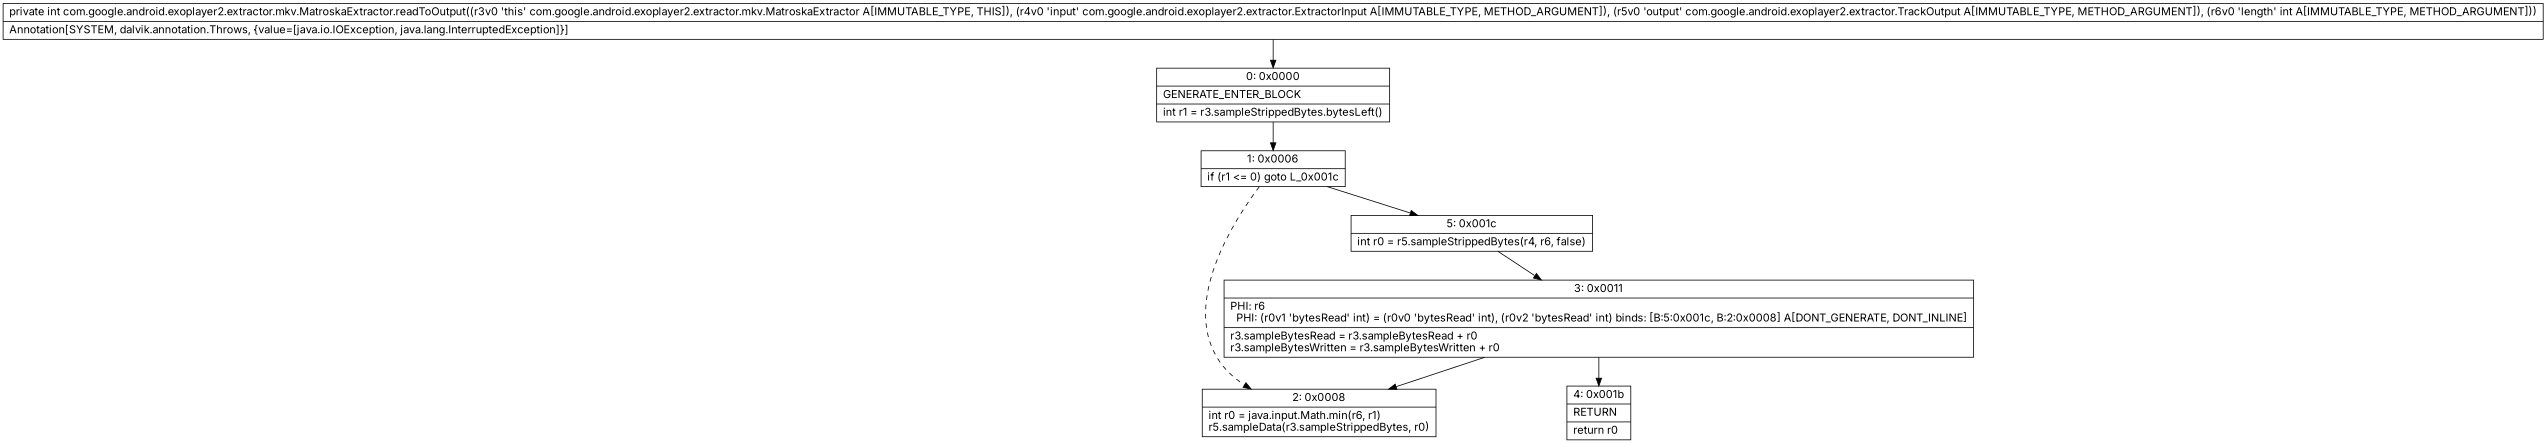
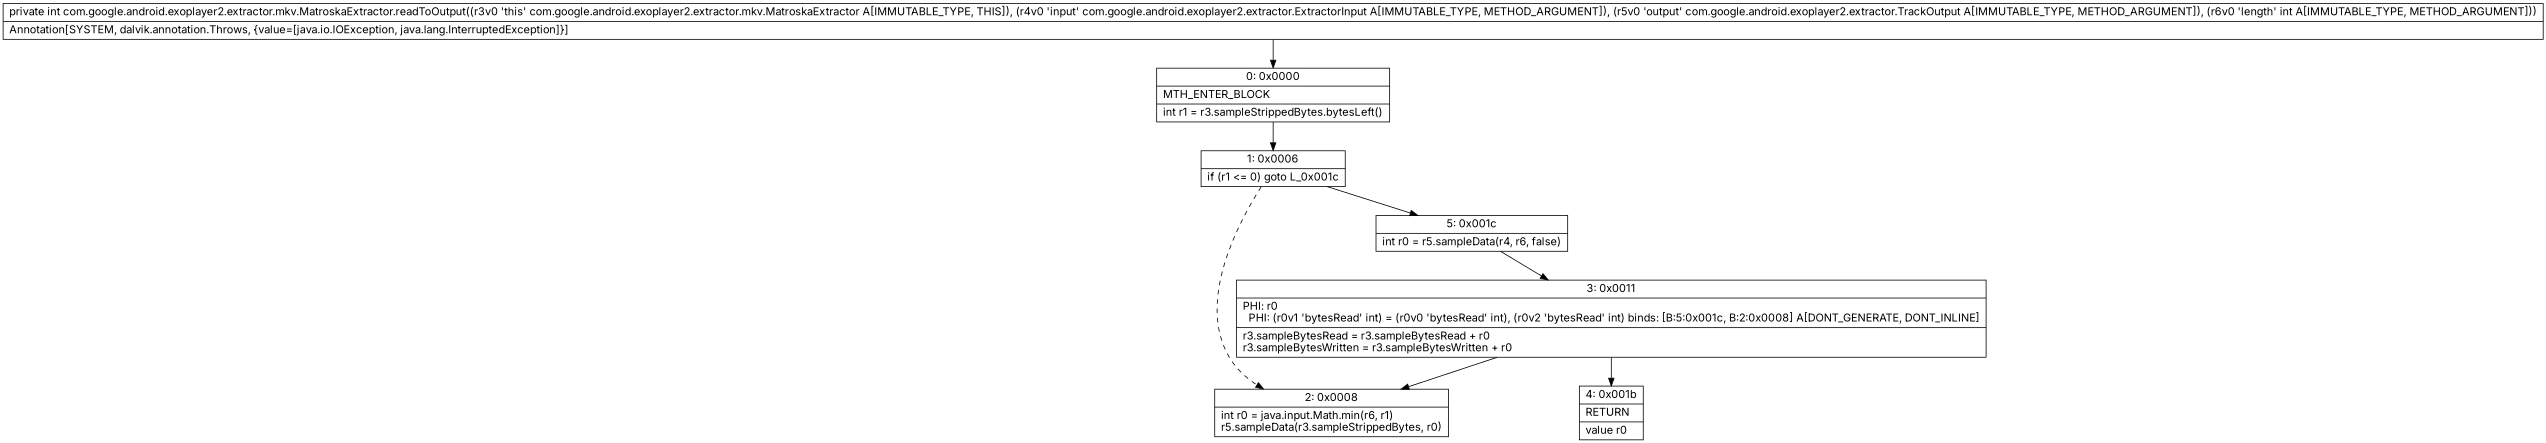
  digraph {
    fontname=Inter
    node [fontname=Inter shape=record]
    edge [fontname=Inter]
-   n1 [label="{0\:\ 0x0000|GENERATE_ENTER_BLOCK\l|int r1 = r3.sampleStrippedBytes.bytesLeft()\l}"]
+   n1 [label="{0\:\ 0x0000|MTH_ENTER_BLOCK\l|int r1 = r3.sampleStrippedBytes.bytesLeft()\l}"]
    n2 [label="{1\:\ 0x0006|if (r1 \<= 0) goto L_0x001c\l}"]
    n3 [label="{2\:\ 0x0008|int r0 = java.input.Math.min(r6, r1)\lr5.sampleData(r3.sampleStrippedBytes, r0)\l}"]
-   n4 [label="{5\:\ 0x001c|int r0 = r5.sampleStrippedBytes(r4, r6, false)\l}"]
-   n5 [label="{3\:\ 0x0011|PHI: r6 \l  PHI: (r0v1 'bytesRead' int) = (r0v0 'bytesRead' int), (r0v2 'bytesRead' int) binds: [B:5:0x001c, B:2:0x0008] A[DONT_GENERATE, DONT_INLINE]\l|r3.sampleBytesRead = r3.sampleBytesRead + r0\lr3.sampleBytesWritten = r3.sampleBytesWritten + r0\l}"]
-   n6 [label="{4\:\ 0x001b|RETURN\l|return r0\l}"]
+   n4 [label="{5\:\ 0x001c|int r0 = r5.sampleData(r4, r6, false)\l}"]
+   n5 [label="{3\:\ 0x0011|PHI: r0 \l  PHI: (r0v1 'bytesRead' int) = (r0v0 'bytesRead' int), (r0v2 'bytesRead' int) binds: [B:5:0x001c, B:2:0x0008] A[DONT_GENERATE, DONT_INLINE]\l|r3.sampleBytesRead = r3.sampleBytesRead + r0\lr3.sampleBytesWritten = r3.sampleBytesWritten + r0\l}"]
+   n6 [label="{4\:\ 0x001b|RETURN\l|value r0\l}"]
    n7 [label="{private int com.google.android.exoplayer2.extractor.mkv.MatroskaExtractor.readToOutput((r3v0 'this' com.google.android.exoplayer2.extractor.mkv.MatroskaExtractor A[IMMUTABLE_TYPE, THIS]), (r4v0 'input' com.google.android.exoplayer2.extractor.ExtractorInput A[IMMUTABLE_TYPE, METHOD_ARGUMENT]), (r5v0 'output' com.google.android.exoplayer2.extractor.TrackOutput A[IMMUTABLE_TYPE, METHOD_ARGUMENT]), (r6v0 'length' int A[IMMUTABLE_TYPE, METHOD_ARGUMENT]))  | Annotation[SYSTEM, dalvik.annotation.Throws, \{value=[java.io.IOException, java.lang.InterruptedException]\}]\l}"]
    n1 -> n2
    n2 -> n3 [style=dashed]
    n2 -> n4
    n4 -> n5
    n5 -> n3
    n5 -> n6
    n7 -> n1
  }
